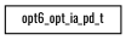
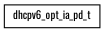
  digraph {
    rankdir=LR
    fontname=Oswald
-   n1 [color=black fillcolor=white fontname=Oswald fontsize=10 height=0.2 label=opt6_opt_ia_pd_t shape=record style=filled width=0.4]
+   n1 [color=black fillcolor=white fontname=Oswald fontsize=10 height=0.2 label=dhcpv6_opt_ia_pd_t shape=record style=filled width=0.4]
  }
